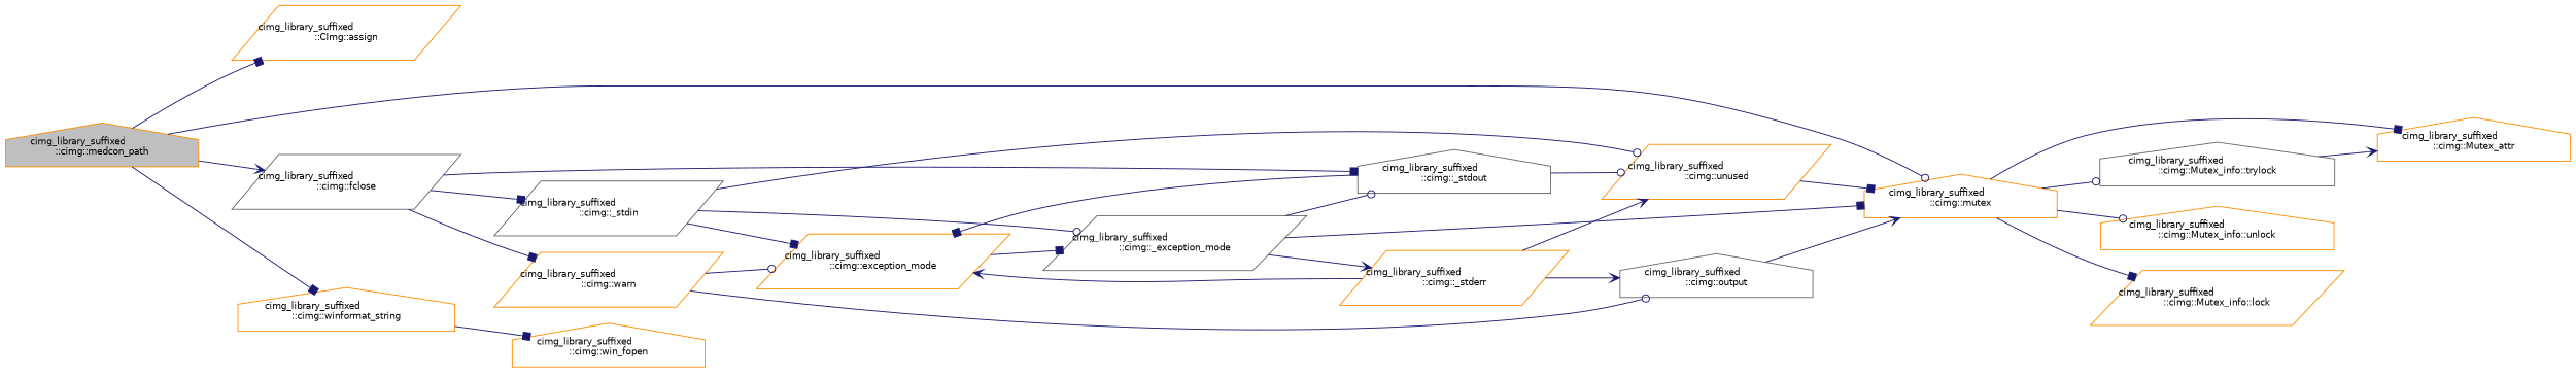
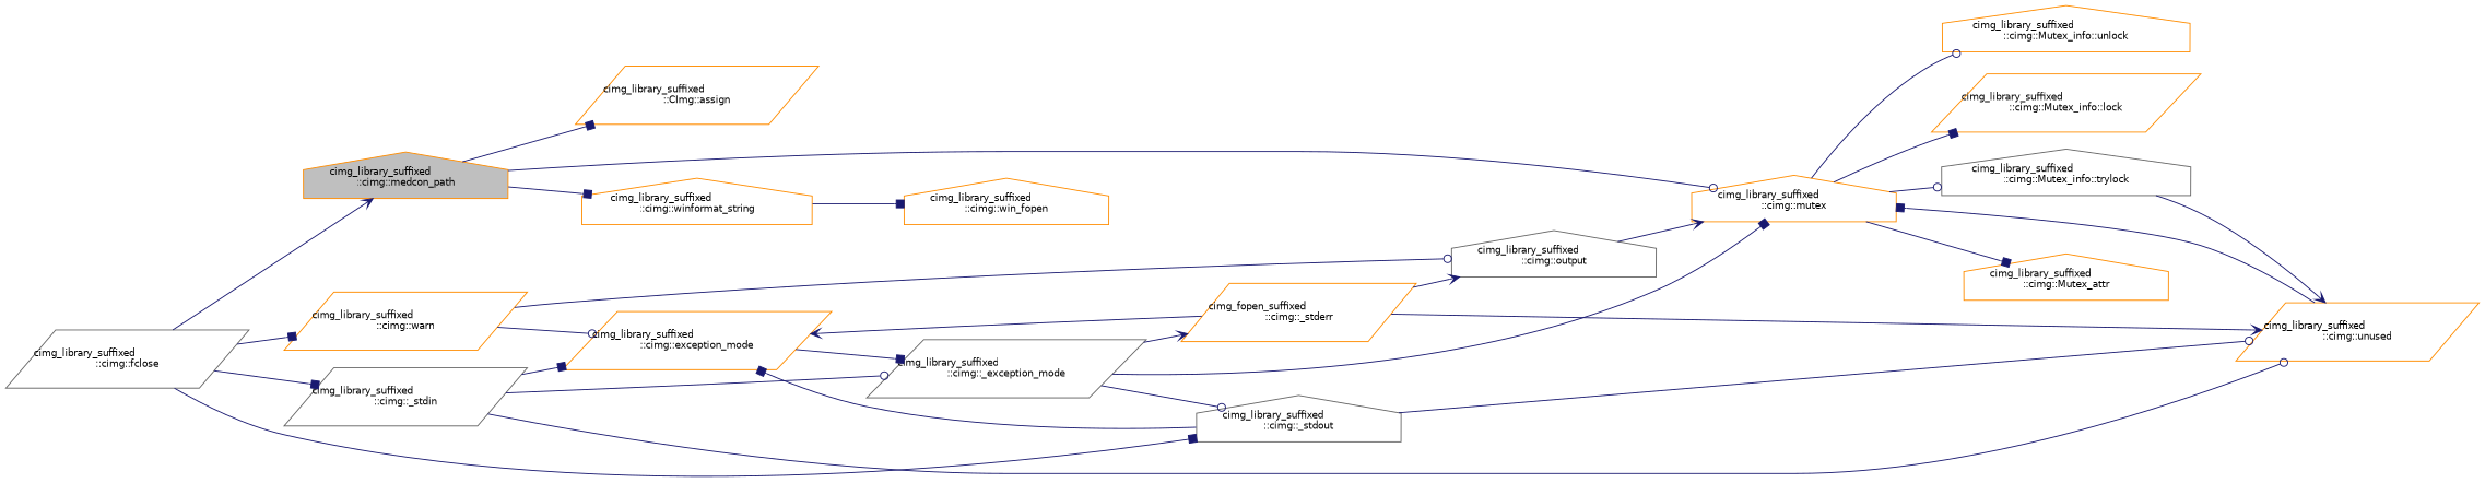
  digraph {
    rankdir=LR
    node [color=darkorange fillcolor=white fontname=Helvetica fontsize=10 shape=house style=filled]
    edge [arrowhead=box color=midnightblue fontname=Helvetica fontsize=10 labelfontname=Helvetica labelfontsize=10 style=solid]
    n1 [fillcolor=grey75 fontcolor=black height=0.2 label="cimg_library_suffixed\l::cimg::medcon_path" width=0.4]
    n2 [height=0.2 label="cimg_library_suffixed\l::CImg::assign" shape=parallelogram width=0.4]
    n3 [color=gray40 height=0.2 label="cimg_library_suffixed\l::cimg::fclose" shape=parallelogram width=0.4]
    n4 [height=0.2 label="cimg_library_suffixed\l::cimg::mutex" width=0.4]
    n5 [height=0.2 label="cimg_library_suffixed\l::cimg::winformat_string" width=0.4]
    n6 [color=gray40 height=0.2 label="cimg_library_suffixed\l::cimg::_stdin" shape=parallelogram width=0.4]
    n7 [color=gray40 height=0.2 label="cimg_library_suffixed\l::cimg::_stdout" width=0.4]
    n8 [height=0.2 label="cimg_library_suffixed\l::cimg::warn" shape=parallelogram width=0.4]
    n9 [height=0.2 label="cimg_library_suffixed\l::cimg::Mutex_attr" width=0.4]
    n10 [height=0.2 label="cimg_library_suffixed\l::cimg::Mutex_info::unlock" width=0.4]
    n11 [height=0.2 label="cimg_library_suffixed\l::cimg::Mutex_info::lock" shape=parallelogram width=0.4]
    n12 [color=gray40 height=0.2 label="cimg_library_suffixed\l::cimg::Mutex_info::trylock" width=0.4]
    n13 [height=0.2 label="cimg_library_suffixed\l::cimg::win_fopen" width=0.4]
    n14 [height=0.2 label="cimg_library_suffixed\l::cimg::exception_mode" shape=parallelogram width=0.4]
    n15 [height=0.2 label="cimg_library_suffixed\l::cimg::unused" shape=parallelogram width=0.4]
    n16 [color=gray40 height=0.2 label="cimg_library_suffixed\l::cimg::_exception_mode" shape=parallelogram width=0.4]
    n17 [color=gray40 height=0.2 label="cimg_library_suffixed\l::cimg::output" width=0.4]
-   n18 [height=0.2 label="cimg_library_suffixed\l::cimg::_stderr" shape=parallelogram width=0.4]
+   n18 [height=0.2 label="cimg_fopen_suffixed\l::cimg::_stderr" shape=parallelogram width=0.4]
    n1 -> n2
-   n1 -> n3 [arrowhead=vee]
+   n3 -> n1 [arrowhead=vee]
    n1 -> n4 [arrowhead=odot]
    n1 -> n5
    n3 -> n6
    n3 -> n7
    n3 -> n8
    n4 -> n9
    n4 -> n10 [arrowhead=odot]
    n4 -> n11
    n4 -> n12 [arrowhead=odot]
    n5 -> n13
    n6 -> n14
    n6 -> n15 [arrowhead=odot]
    n6 -> n16 [arrowhead=odot]
    n7 -> n14
    n7 -> n15 [arrowhead=odot]
    n8 -> n14 [arrowhead=odot]
    n8 -> n17 [arrowhead=odot]
-   n12 -> n9 [arrowhead=vee]
+   n12 -> n15 [arrowhead=vee]
    n14 -> n16
    n15 -> n4
    n16 -> n4
    n16 -> n7 [arrowhead=odot]
    n16 -> n18 [arrowhead=vee]
    n17 -> n4 [arrowhead=vee]
    n18 -> n14 [arrowhead=vee]
    n18 -> n15 [arrowhead=vee]
    n18 -> n17 [arrowhead=vee]
  }
